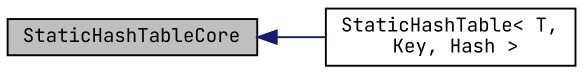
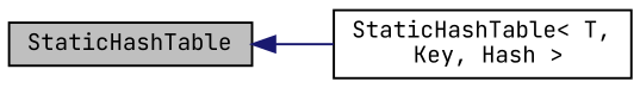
  digraph {
    rankdir=LR
    fontname="JetBrains Mono"
    node [color=black fontname="JetBrains Mono" fontsize=10 shape=record]
-   n1 [fillcolor=grey75 fontcolor=black height=0.2 label=StaticHashTableCore style=filled width=0.4]
+   n1 [fillcolor=grey75 fontcolor=black height=0.2 label=StaticHashTable style=filled width=0.4]
    n2 [height=0.2 label="StaticHashTable\< T,\l Key, Hash \>" width=0.4]
    n1 -> n2 [color=midnightblue dir=back fontname="JetBrains Mono" fontsize=10 labelfontname=FreeSans labelfontsize=10 style=solid]
  }
